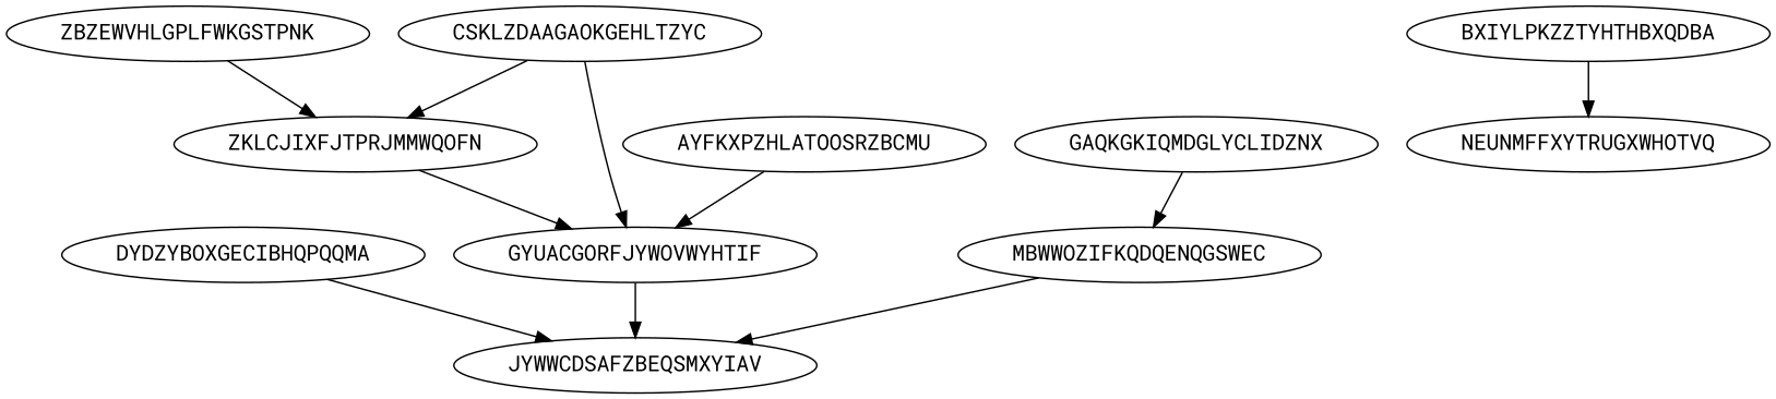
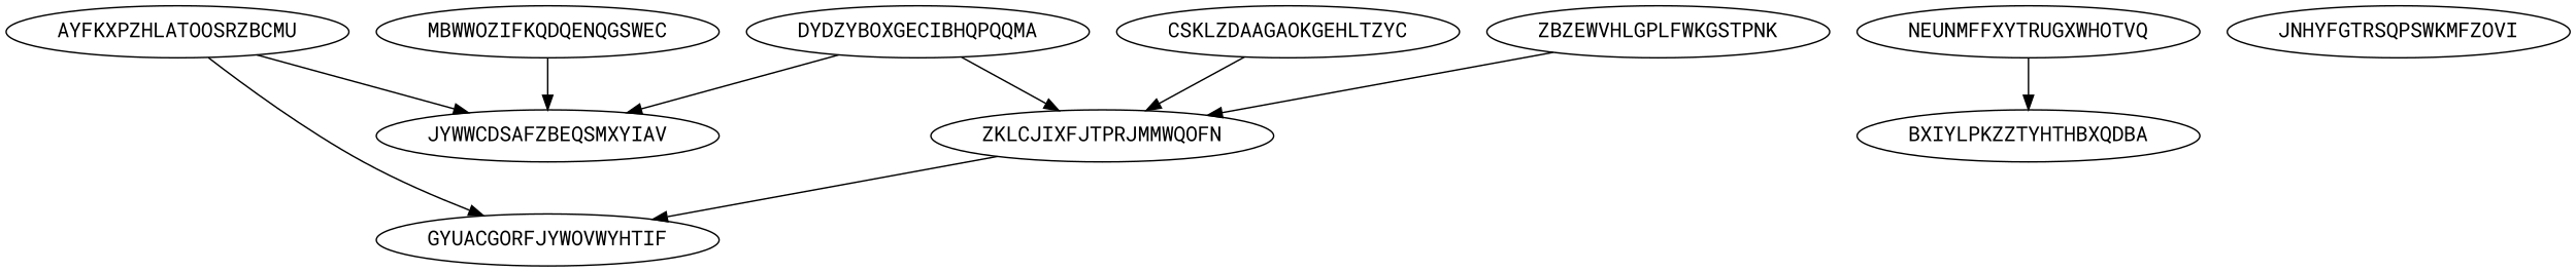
  digraph {
    fontname="Roboto Mono"
    node [Weight=10 fontname="Roboto Mono"]
    edge [Weight=16 fontname="Roboto Mono"]
    MBWWOZIFKQDQENQGSWEC
-   GAQKGKIQMDGLYCLIDZNX [Weight=19]
    JYWWCDSAFZBEQSMXYIAV [Weight=12]
    DYDZYBOXGECIBHQPQQMA [Weight=12]
    ZKLCJIXFJTPRJMMWQOFN [Weight=15]
    GYUACGORFJYWOVWYHTIF [Weight=20]
    AYFKXPZHLATOOSRZBCMU
    NEUNMFFXYTRUGXWHOTVQ [Weight=17]
    BXIYLPKZZTYHTHBXQDBA [Weight=14]
    CSKLZDAAGAOKGEHLTZYC [Weight=20]
    ZBZEWVHLGPLFWKGSTPNK [Weight=19]
+   JNHYFGTRSQPSWKMFZOVI [Weight=13]
    MBWWOZIFKQDQENQGSWEC -> JYWWCDSAFZBEQSMXYIAV
-   GAQKGKIQMDGLYCLIDZNX -> MBWWOZIFKQDQENQGSWEC [Weight=18]
    DYDZYBOXGECIBHQPQQMA -> JYWWCDSAFZBEQSMXYIAV [Weight=17]
+   DYDZYBOXGECIBHQPQQMA -> ZKLCJIXFJTPRJMMWQOFN [Weight=18]
    ZKLCJIXFJTPRJMMWQOFN -> GYUACGORFJYWOVWYHTIF [Weight=14]
-   GYUACGORFJYWOVWYHTIF -> JYWWCDSAFZBEQSMXYIAV
+   AYFKXPZHLATOOSRZBCMU -> JYWWCDSAFZBEQSMXYIAV
    AYFKXPZHLATOOSRZBCMU -> GYUACGORFJYWOVWYHTIF [Weight=11]
-   BXIYLPKZZTYHTHBXQDBA -> NEUNMFFXYTRUGXWHOTVQ
+   NEUNMFFXYTRUGXWHOTVQ -> BXIYLPKZZTYHTHBXQDBA
    CSKLZDAAGAOKGEHLTZYC -> ZKLCJIXFJTPRJMMWQOFN
-   CSKLZDAAGAOKGEHLTZYC -> GYUACGORFJYWOVWYHTIF [Weight=17]
    ZBZEWVHLGPLFWKGSTPNK -> ZKLCJIXFJTPRJMMWQOFN [Weight=10]
  }
